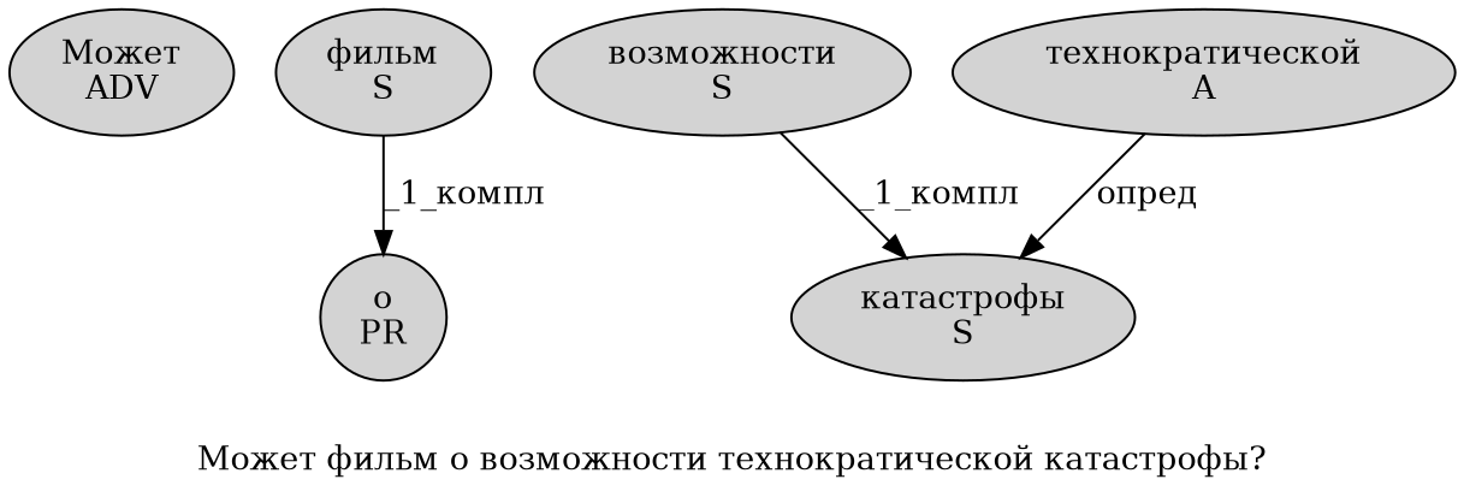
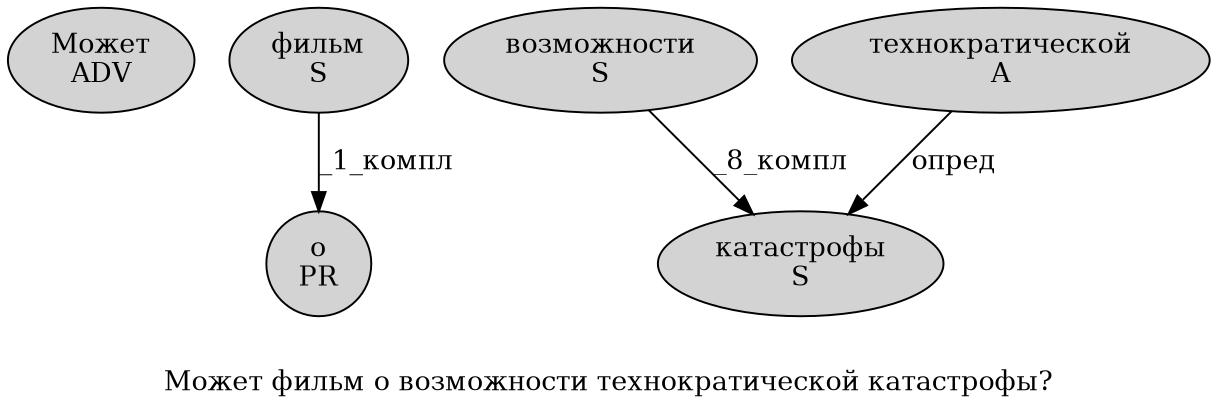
  digraph {
    label="Может фильм о возможности технократической катастрофы?"
    node [fillcolor=lightgray penwidth=1 shape=ellipse style=filled]
    n1 [label="Может\nADV"]
    n2 [label="фильм\nS"]
    n3 [label="о\nPR"]
    n4 [label="возможности\nS"]
    n5 [label="катастрофы\nS"]
    n6 [label="технократической\nA"]
    n2 -> n3 [label="_1_компл"]
-   n4 -> n5 [label="_1_компл"]
+   n4 -> n5 [label="_8_компл"]
    n6 -> n5 [label="опред"]
  }
